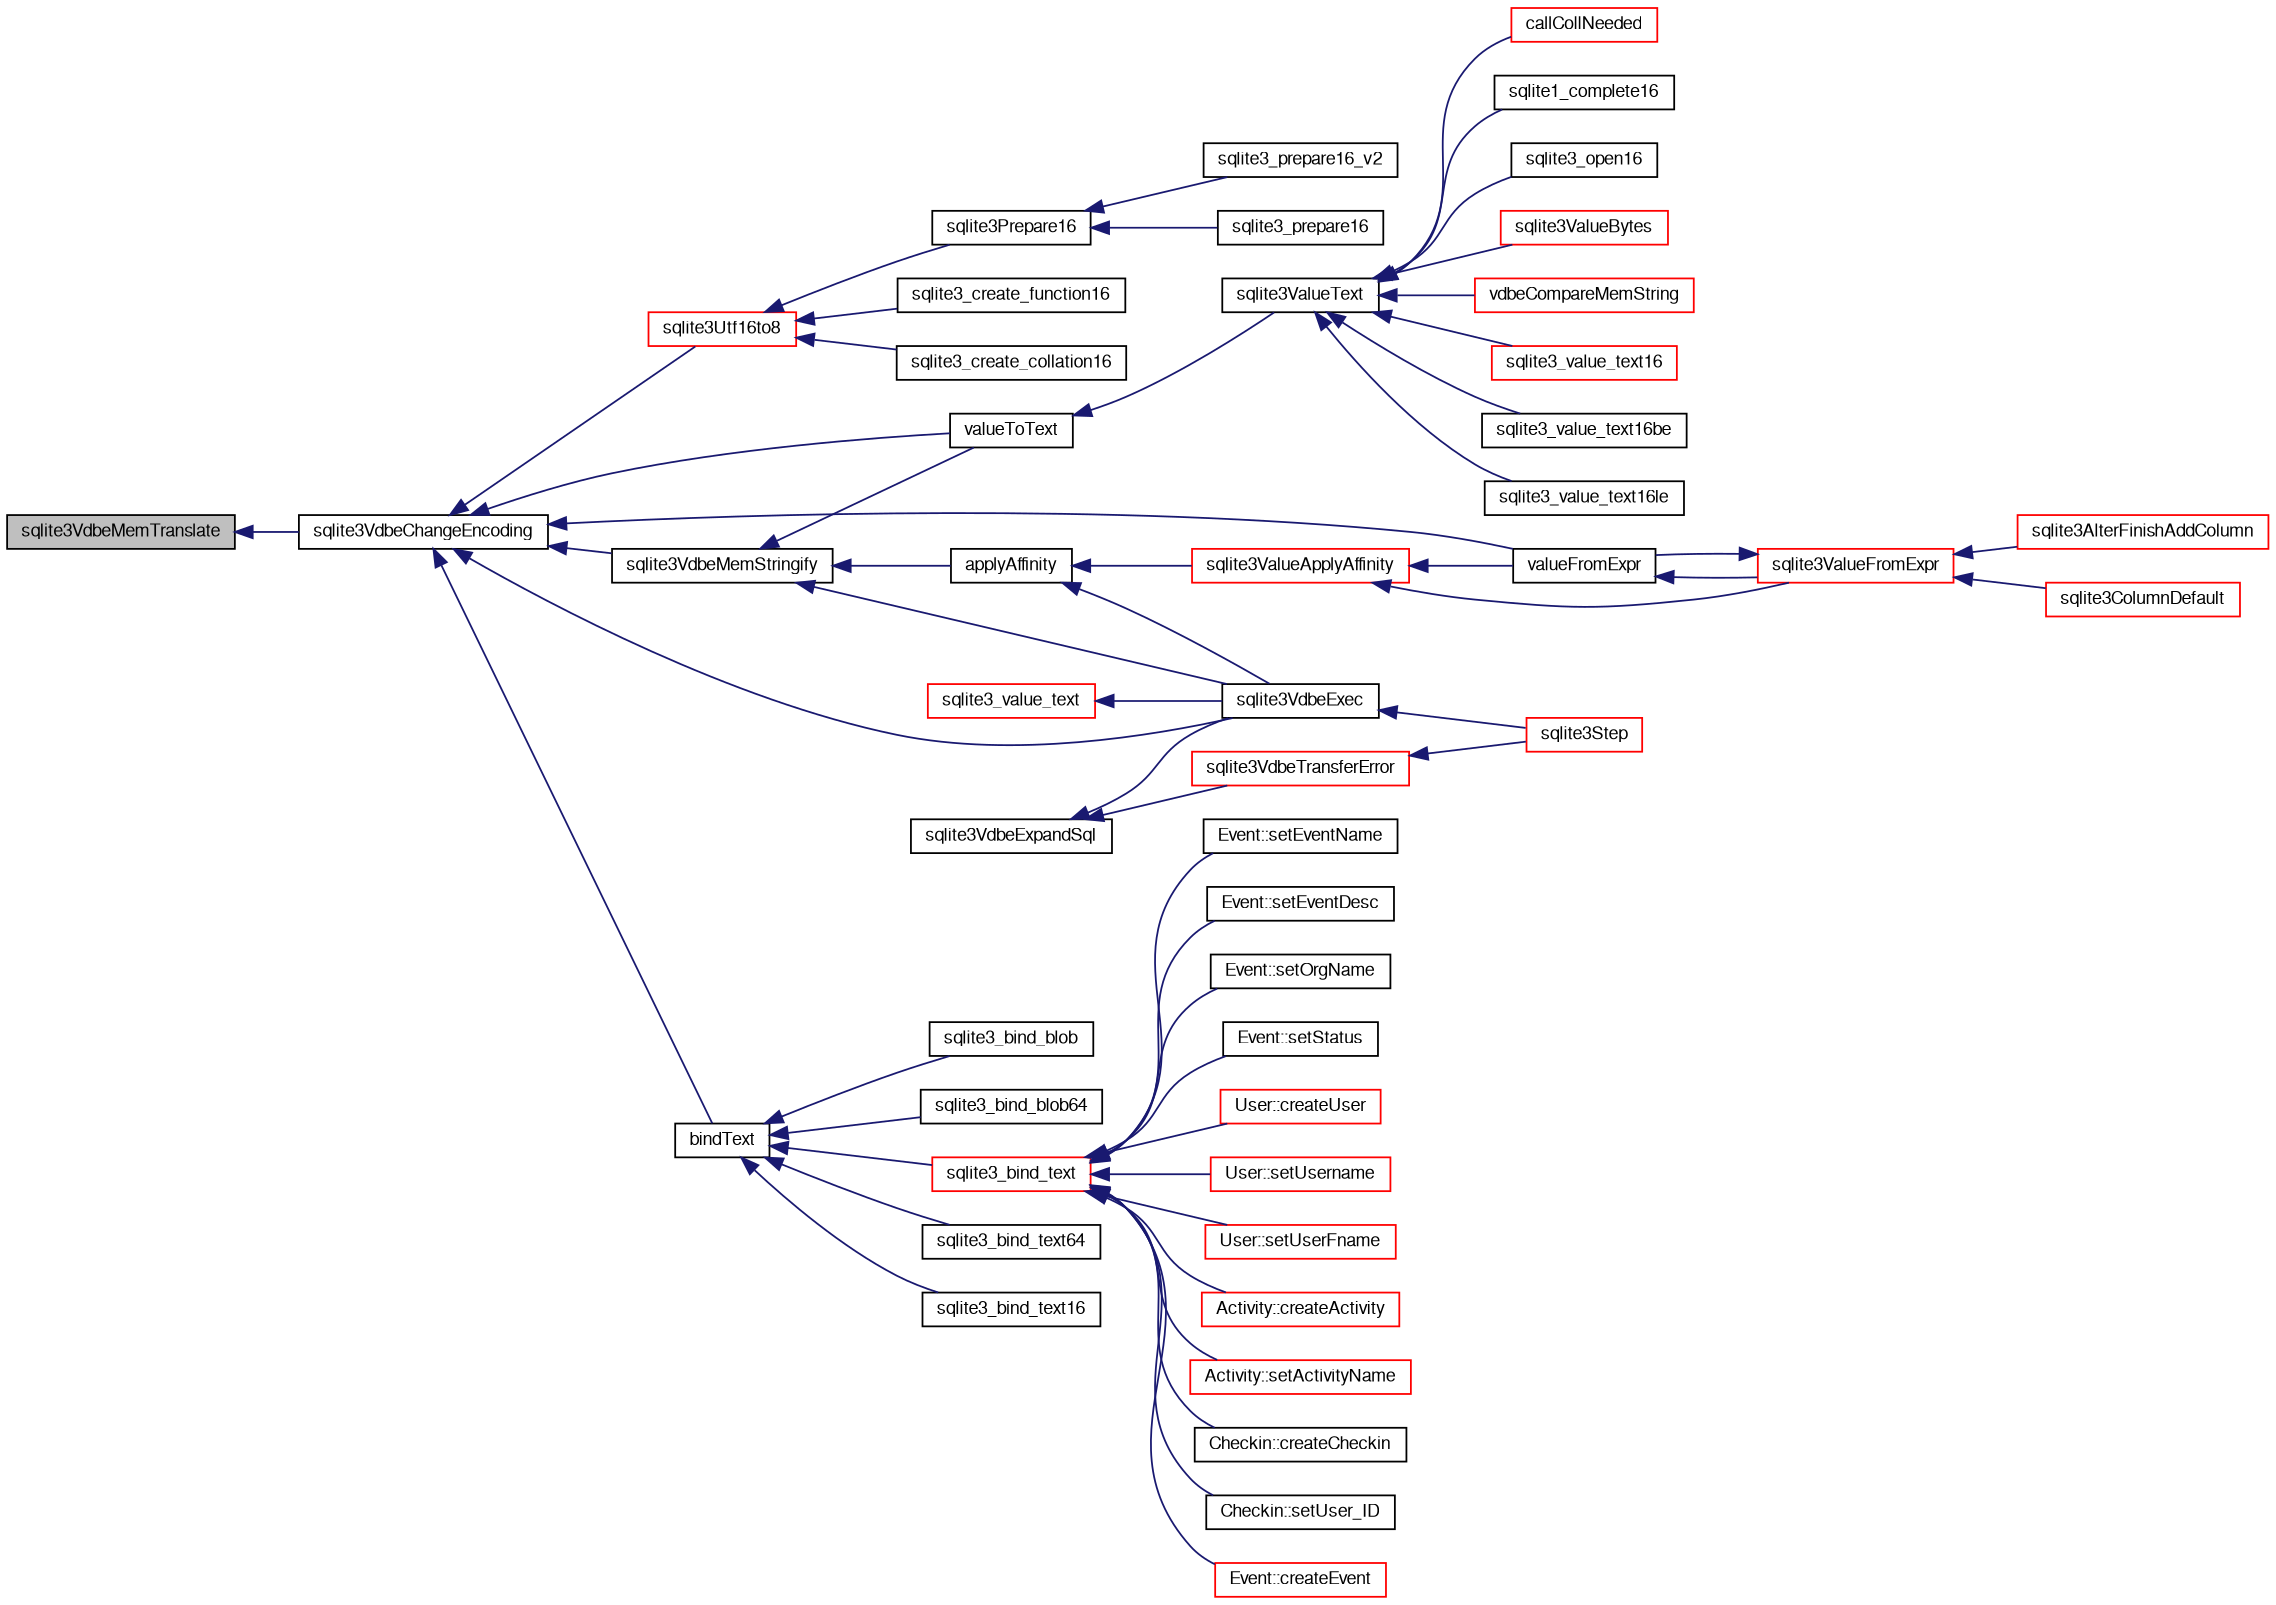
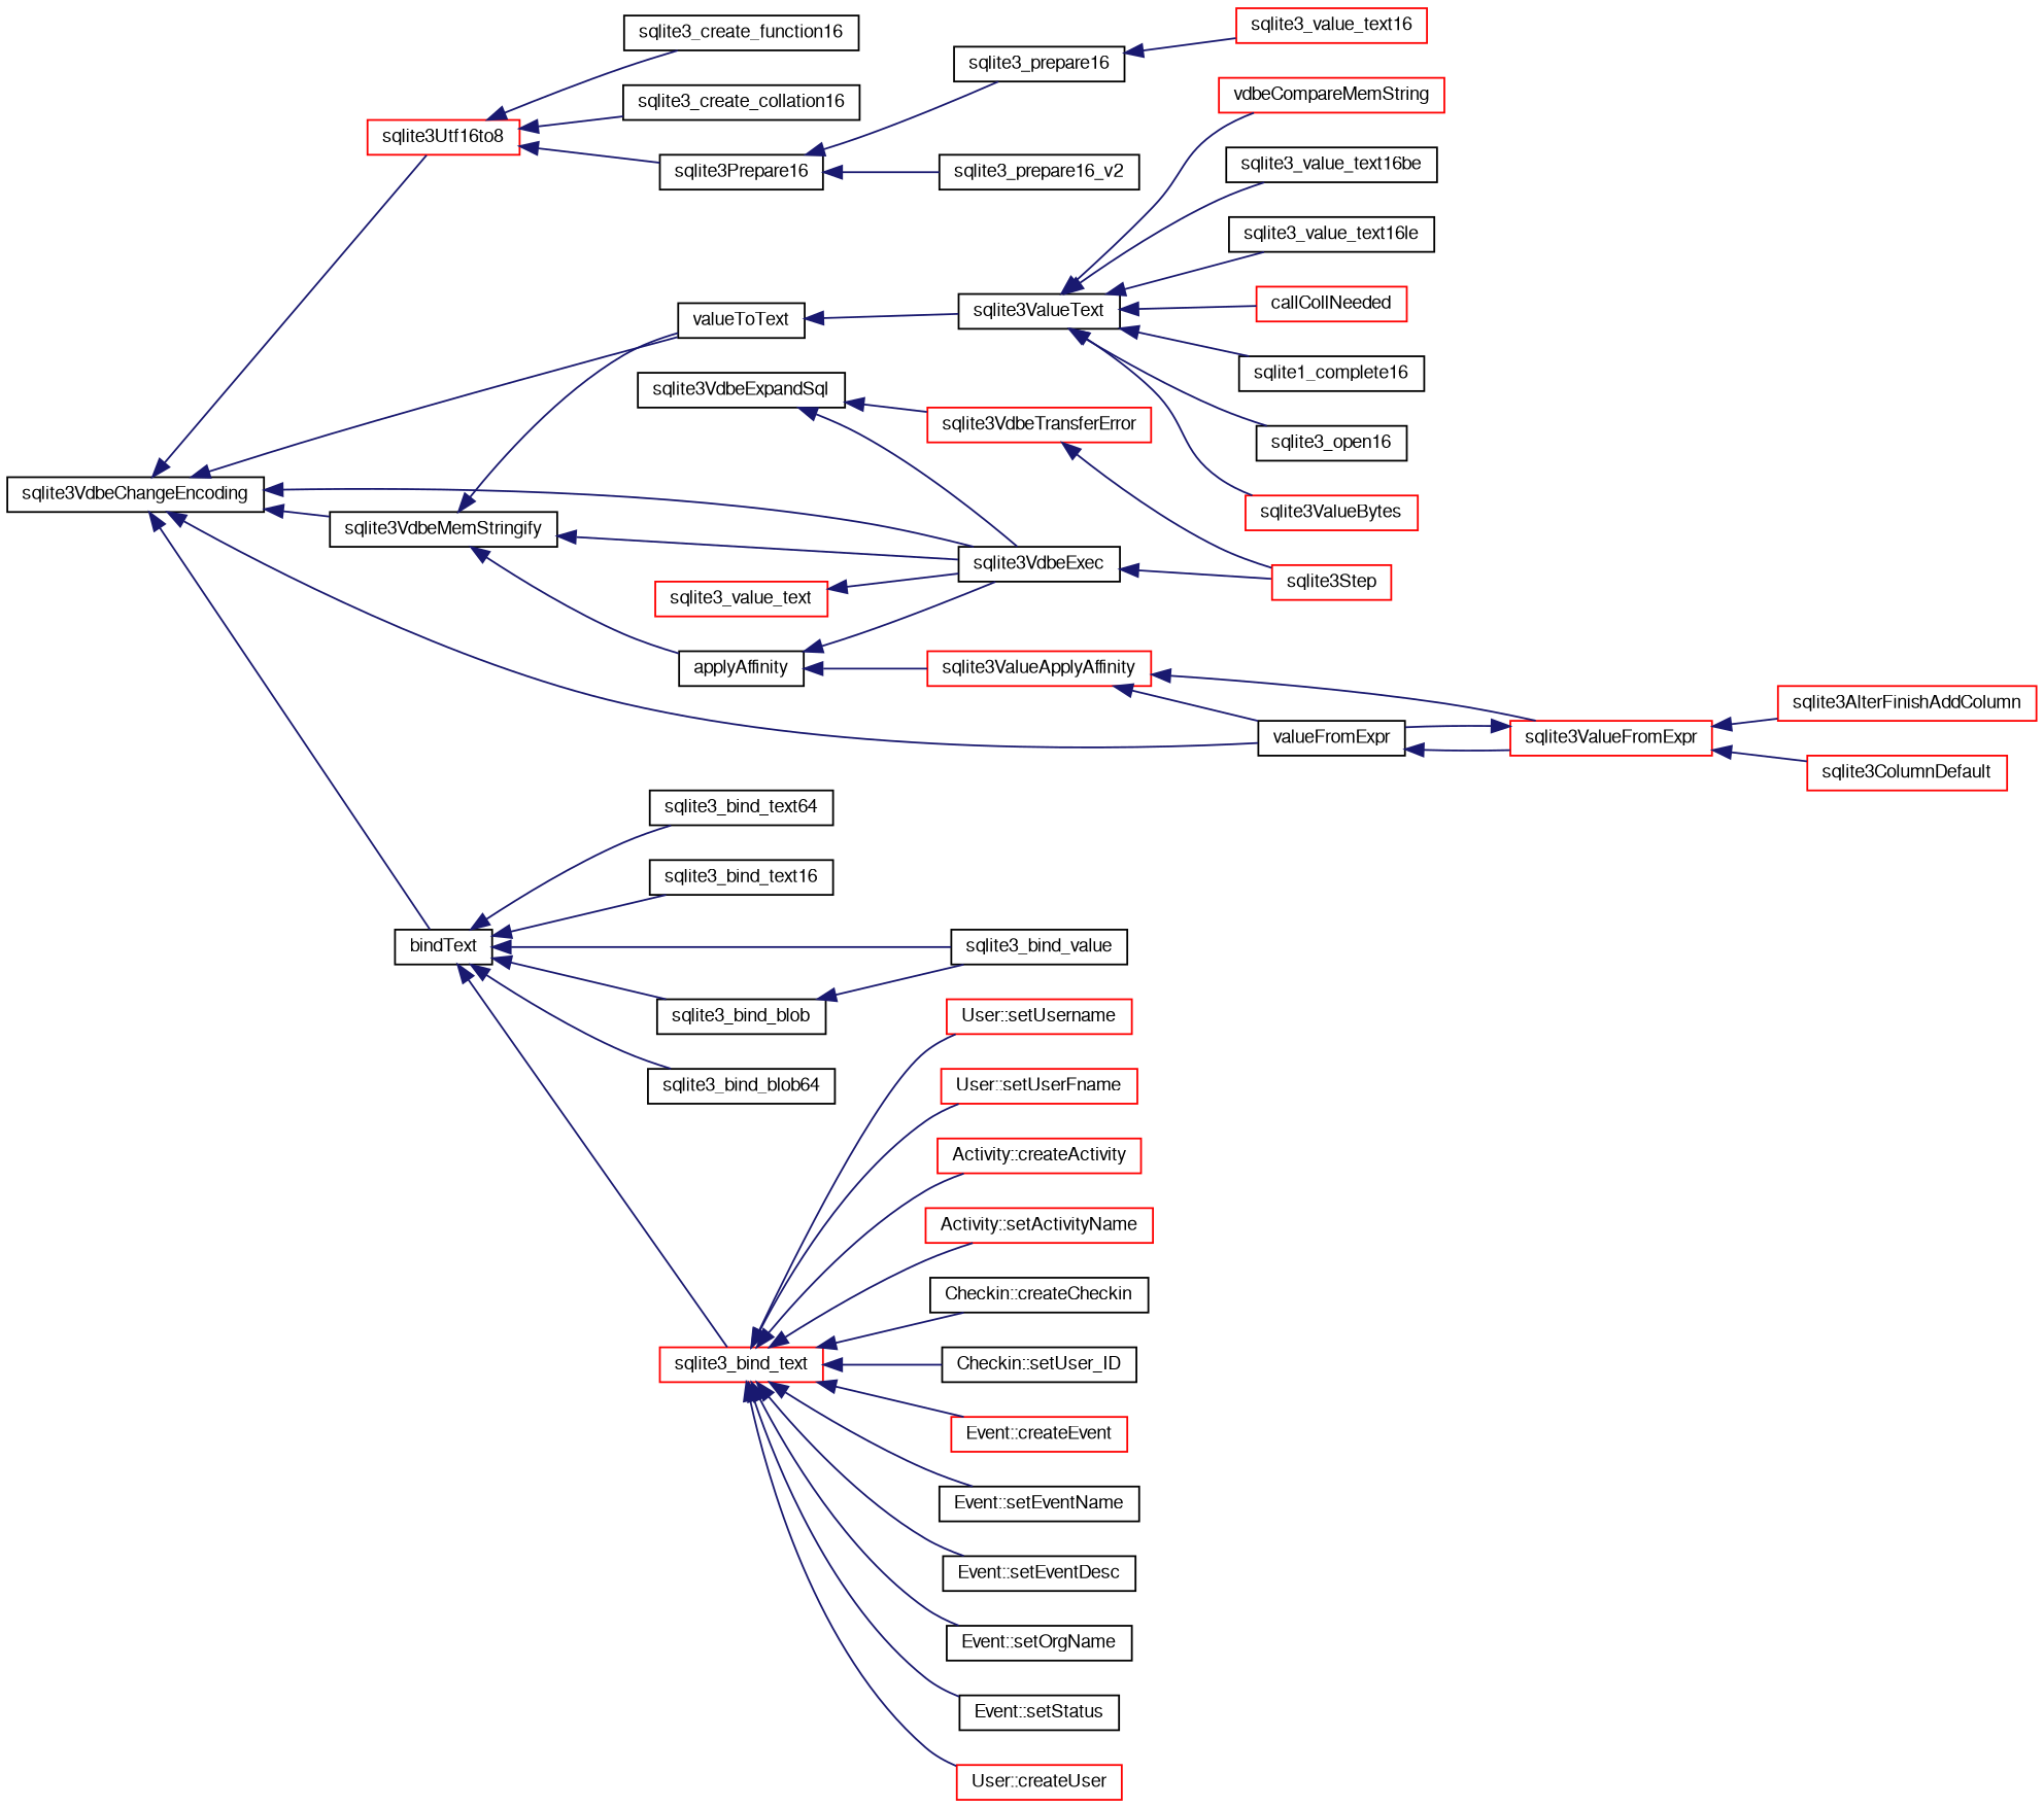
  digraph {
    rankdir=LR
    node [color=black fillcolor=white fontname=FreeSans fontsize=10 shape=record style=filled]
    edge [color=midnightblue dir=back fontname=FreeSans fontsize=10 labelfontname=FreeSans labelfontsize=10 style=solid]
-   n1 [fillcolor=grey75 fontcolor=black height=0.2 label=sqlite3VdbeMemTranslate width=0.4]
    n2 [height=0.2 label=sqlite3VdbeChangeEncoding width=0.4]
    n3 [color=red height=0.2 label=sqlite3Utf16to8 width=0.4]
    n4 [height=0.2 label=sqlite3VdbeMemStringify width=0.4]
    n5 [height=0.2 label=valueToText width=0.4]
    n6 [height=0.2 label=sqlite3VdbeExec width=0.4]
    n7 [height=0.2 label=valueFromExpr width=0.4]
    n8 [height=0.2 label=bindText width=0.4]
    n9 [height=0.2 label=sqlite3Prepare16 width=0.4]
    n10 [height=0.2 label=sqlite3_create_function16 width=0.4]
    n11 [height=0.2 label=sqlite3_create_collation16 width=0.4]
    n12 [height=0.2 label=applyAffinity width=0.4]
    n13 [height=0.2 label=sqlite3ValueText width=0.4]
    n14 [color=red height=0.2 label=sqlite3Step width=0.4]
    n15 [color=red height=0.2 label=sqlite3ValueFromExpr width=0.4]
    n16 [height=0.2 label=sqlite3_bind_blob width=0.4]
+   n17 [height=0.2 label=sqlite3_bind_value width=0.4]
    n18 [height=0.2 label=sqlite3_bind_blob64 width=0.4]
    n19 [color=red height=0.2 label=sqlite3_bind_text width=0.4]
    n20 [height=0.2 label=sqlite3_bind_text64 width=0.4]
    n21 [height=0.2 label=sqlite3_bind_text16 width=0.4]
    n22 [height=0.2 label=sqlite3VdbeExpandSql width=0.4]
    n23 [color=red height=0.2 label=sqlite3VdbeTransferError width=0.4]
    n24 [height=0.2 label=sqlite3_prepare16 width=0.4]
    n25 [height=0.2 label=sqlite3_prepare16_v2 width=0.4]
    n26 [color=red height=0.2 label=sqlite3ValueApplyAffinity width=0.4]
    n27 [color=red height=0.2 label=sqlite3ValueBytes width=0.4]
    n28 [color=red height=0.2 label=vdbeCompareMemString width=0.4]
    n29 [color=red height=0.2 label=sqlite3_value_text16 width=0.4]
    n30 [height=0.2 label=sqlite3_value_text16be width=0.4]
    n31 [height=0.2 label=sqlite3_value_text16le width=0.4]
    n32 [color=red height=0.2 label=callCollNeeded width=0.4]
    n33 [height=0.2 label=sqlite1_complete16 width=0.4]
    n34 [height=0.2 label=sqlite3_open16 width=0.4]
    n35 [color=red height=0.2 label=sqlite3_value_text width=0.4]
    n36 [color=red height=0.2 label=sqlite3AlterFinishAddColumn width=0.4]
    n37 [color=red height=0.2 label=sqlite3ColumnDefault width=0.4]
    n38 [color=red height=0.2 label="Activity::createActivity" width=0.4]
    n39 [color=red height=0.2 label="Activity::setActivityName" width=0.4]
    n40 [height=0.2 label="Checkin::createCheckin" width=0.4]
    n41 [height=0.2 label="Checkin::setUser_ID" width=0.4]
    n42 [color=red height=0.2 label="Event::createEvent" width=0.4]
    n43 [height=0.2 label="Event::setEventName" width=0.4]
    n44 [height=0.2 label="Event::setEventDesc" width=0.4]
    n45 [height=0.2 label="Event::setOrgName" width=0.4]
    n46 [height=0.2 label="Event::setStatus" width=0.4]
    n47 [color=red height=0.2 label="User::createUser" width=0.4]
    n48 [color=red height=0.2 label="User::setUsername" width=0.4]
    n49 [color=red height=0.2 label="User::setUserFname" width=0.4]
-   n1 -> n2
    n2 -> n3
    n2 -> n4
    n2 -> n5
    n2 -> n6
    n2 -> n7
    n2 -> n8
    n3 -> n9
    n3 -> n10
    n3 -> n11
    n4 -> n5
    n4 -> n6
    n4 -> n12
    n5 -> n13
    n6 -> n14
    n7 -> n15
    n8 -> n16
+   n8 -> n17
    n8 -> n18
    n8 -> n19
    n8 -> n20
    n8 -> n21
    n9 -> n24
    n9 -> n25
    n12 -> n6
    n12 -> n26
    n13 -> n27
    n13 -> n28
-   n13 -> n29
+   n24 -> n29
    n13 -> n30
    n13 -> n31
    n13 -> n32
    n13 -> n33
    n13 -> n34
    n15 -> n7
    n15 -> n36
    n15 -> n37
+   n16 -> n17
    n19 -> n38
    n19 -> n39
    n19 -> n40
    n19 -> n41
    n19 -> n42
    n19 -> n43
    n19 -> n44
    n19 -> n45
    n19 -> n46
    n19 -> n47
    n19 -> n48
    n19 -> n49
    n22 -> n6
    n22 -> n23
    n23 -> n14
    n26 -> n7
    n26 -> n15
    n35 -> n6
  }
